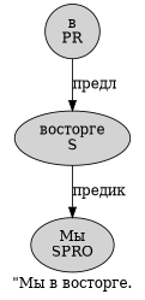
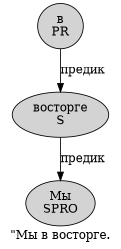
  digraph {
    label="\"Мы в восторге."
    node [fillcolor=lightgray penwidth=1 shape=ellipse style=filled]
    n1 [label="Мы\nSPRO"]
    n2 [label="в\nPR"]
    n3 [label="восторге\nS"]
-   n2 -> n3 [label="предл"]
+   n2 -> n3 [label="предик"]
    n3 -> n1 [label="предик"]
  }
